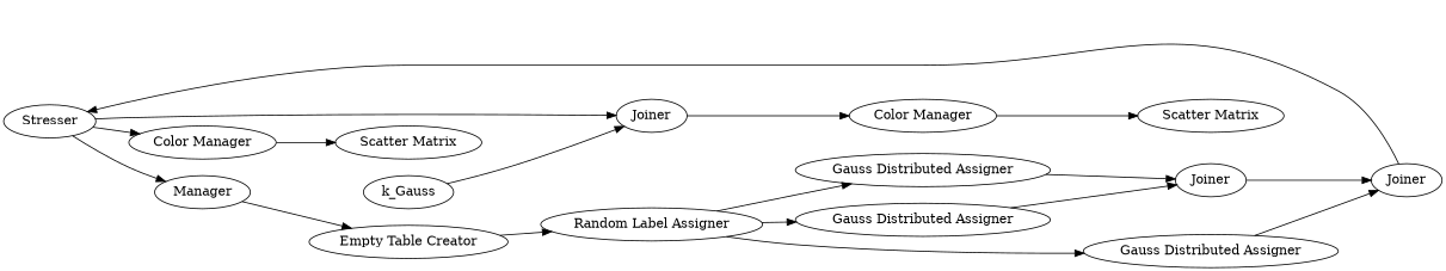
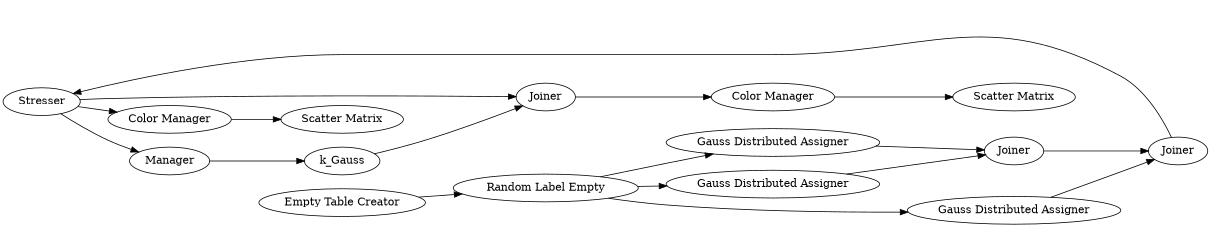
  digraph {
    rankdir=LR
    n1 [label=Joiner]
    n2 [label="Color Manager"]
    n3 [label="Scatter Matrix"]
    n4 [label="Gauss Distributed Assigner"]
    n5 [label=Joiner]
    n6 [label=Joiner]
    n7 [label=Stresser]
    n8 [label="Color Manager"]
    n9 [label=Manager]
    n10 [label="Scatter Matrix"]
    n11 [label=k_Gauss]
    n12 [label="Empty Table Creator"]
-   n13 [label="Random Label Assigner"]
+   n13 [label="Random Label Empty"]
    n14 [label="Gauss Distributed Assigner"]
    n15 [label="Gauss Distributed Assigner"]
    n1 -> n2
    n2 -> n3
    n4 -> n5
    n5 -> n6
    n6 -> n7
    n7 -> n1
    n7 -> n8
    n7 -> n9
    n8 -> n10
-   n9 -> n12
+   n9 -> n11
    n11 -> n1
    n12 -> n13
    n13 -> n4
    n13 -> n14
    n13 -> n15
    n14 -> n6
    n15 -> n5
  }
